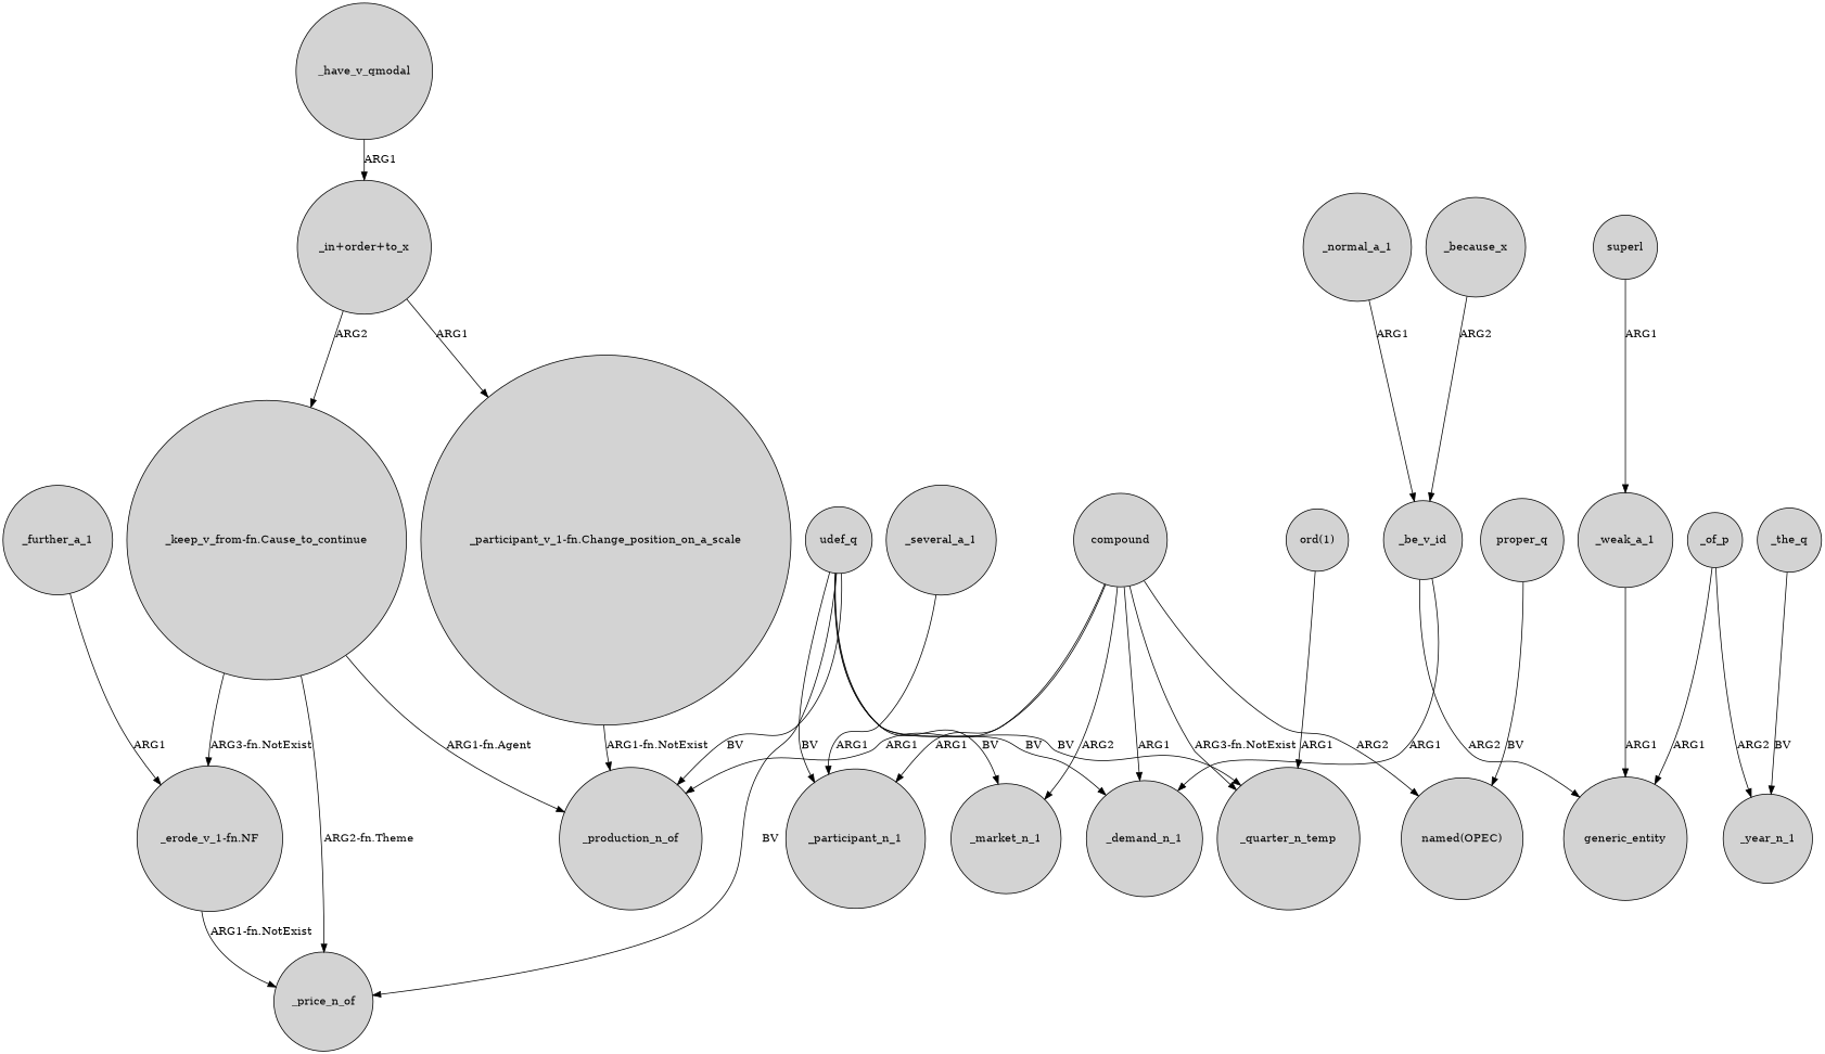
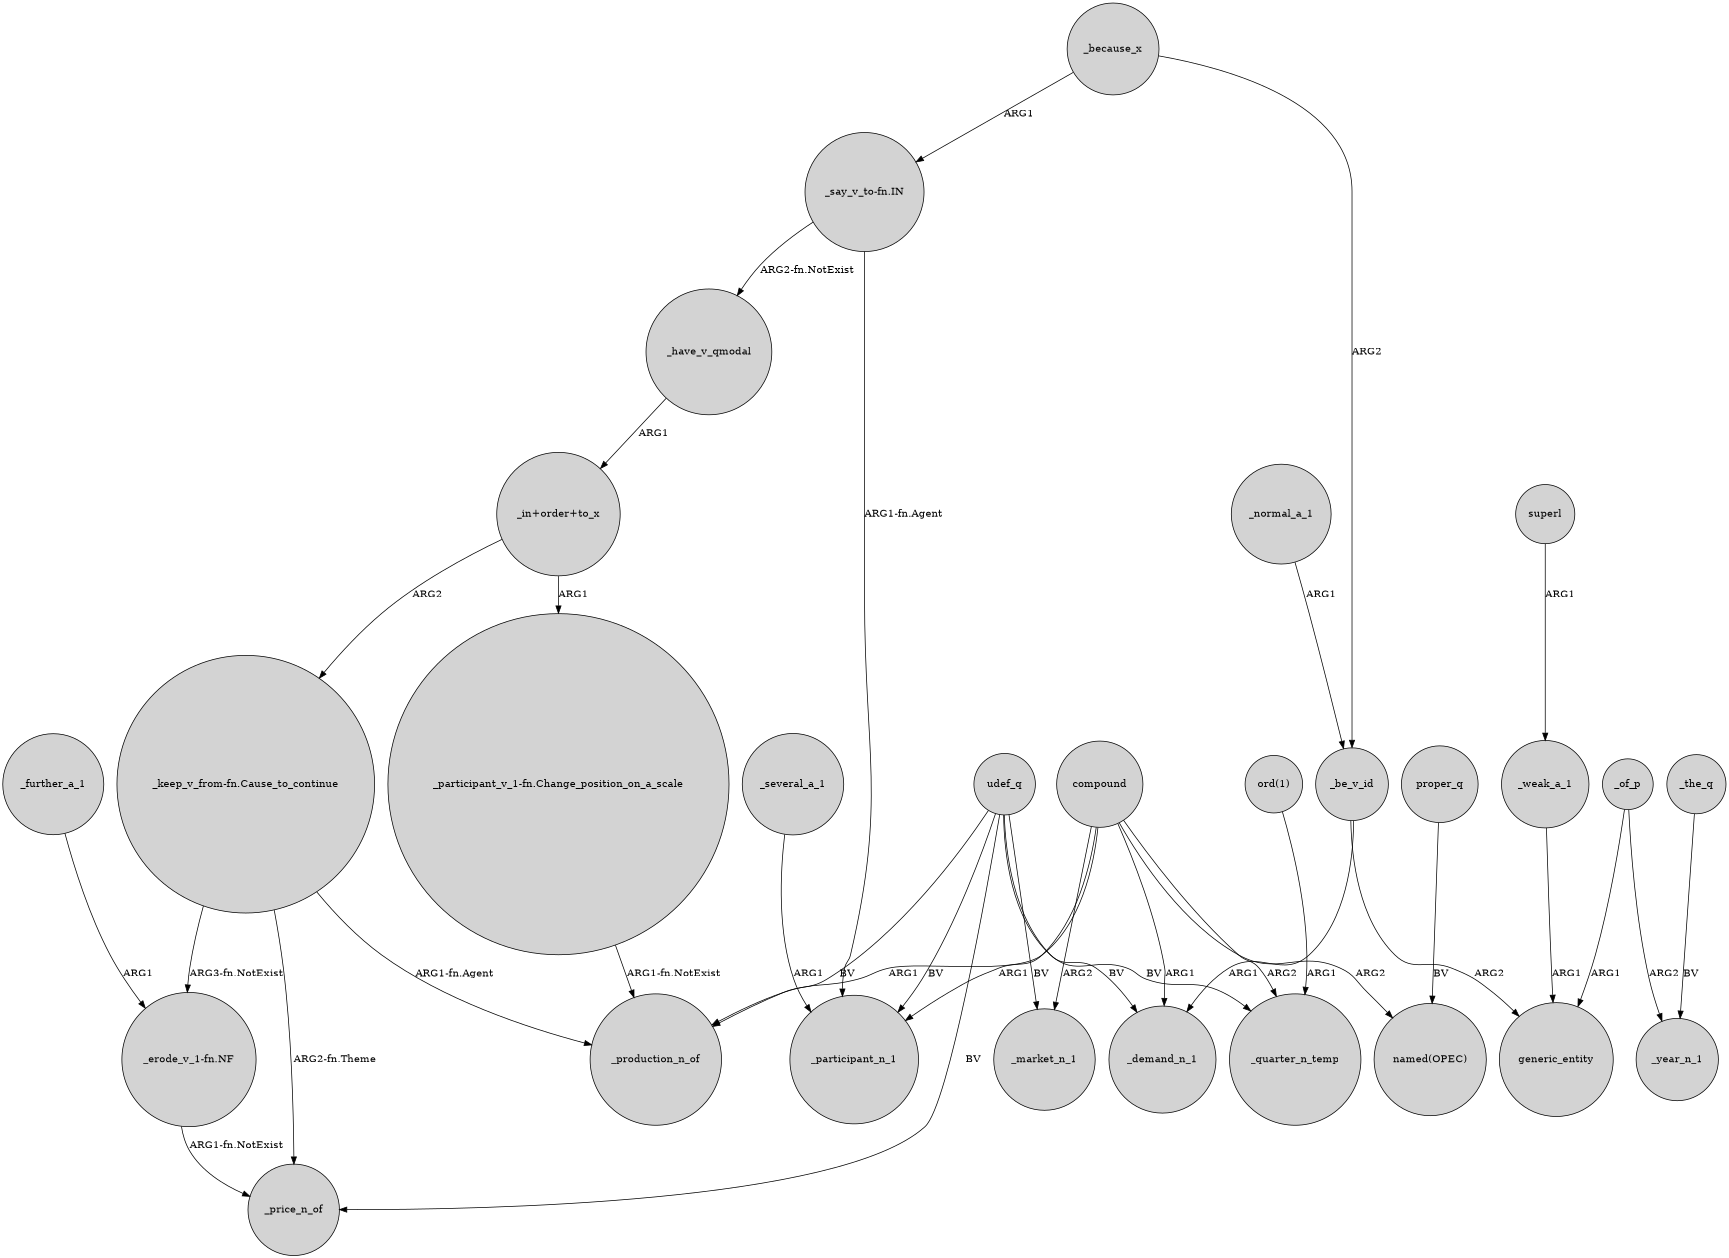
  digraph {
    node [shape=circle style=filled]
    compound
    _market_n_1
    _production_n_of
    _quarter_n_temp
    _participant_n_1
    _demand_n_1
    "named(OPEC)"
    udef_q
    _price_n_of
    _the_q
    _year_n_1
    _of_p
    generic_entity
    superl
    _weak_a_1
    _several_a_1
+   "_say_v_to-fn.IN"
    _have_v_qmodal
    "_in+order+to_x"
    _further_a_1
    "_erode_v_1-fn.NF"
    _normal_a_1
    _be_v_id
    "_keep_v_from-fn.Cause_to_continue"
    n25 [label="_participant_v_1-fn.Change_position_on_a_scale"]
    "ord(1)"
    _because_x
    proper_q
    compound -> _market_n_1 [label=ARG2]
    compound -> _production_n_of [label=ARG1]
-   compound -> _quarter_n_temp [label="ARG3-fn.NotExist"]
+   compound -> _quarter_n_temp [label=ARG2]
    compound -> _participant_n_1 [label=ARG1]
    compound -> _demand_n_1 [label=ARG1]
    compound -> "named(OPEC)" [label=ARG2]
    udef_q -> _market_n_1 [label=BV]
    udef_q -> _production_n_of [label=BV]
    udef_q -> _quarter_n_temp [label=BV]
    udef_q -> _participant_n_1 [label=BV]
    udef_q -> _demand_n_1 [label=BV]
    udef_q -> _price_n_of [label=BV]
    _the_q -> _year_n_1 [label=BV]
    _of_p -> _year_n_1 [label=ARG2]
    _of_p -> generic_entity [label=ARG1]
    superl -> _weak_a_1 [label=ARG1]
    _weak_a_1 -> generic_entity [label=ARG1]
    _several_a_1 -> _participant_n_1 [label=ARG1]
+   "_say_v_to-fn.IN" -> _participant_n_1 [label="ARG1-fn.Agent"]
+   "_say_v_to-fn.IN" -> _have_v_qmodal [label="ARG2-fn.NotExist"]
    _have_v_qmodal -> "_in+order+to_x" [label=ARG1]
    "_in+order+to_x" -> "_keep_v_from-fn.Cause_to_continue" [label=ARG2]
    "_in+order+to_x" -> n25 [label=ARG1]
    _further_a_1 -> "_erode_v_1-fn.NF" [label=ARG1]
    "_erode_v_1-fn.NF" -> _price_n_of [label="ARG1-fn.NotExist"]
    _normal_a_1 -> _be_v_id [label=ARG1]
    _be_v_id -> _demand_n_1 [label=ARG1]
    _be_v_id -> generic_entity [label=ARG2]
    "_keep_v_from-fn.Cause_to_continue" -> _production_n_of [label="ARG1-fn.Agent"]
    "_keep_v_from-fn.Cause_to_continue" -> _price_n_of [label="ARG2-fn.Theme"]
    "_keep_v_from-fn.Cause_to_continue" -> "_erode_v_1-fn.NF" [label="ARG3-fn.NotExist"]
    n25 -> _production_n_of [label="ARG1-fn.NotExist"]
    "ord(1)" -> _quarter_n_temp [label=ARG1]
+   _because_x -> "_say_v_to-fn.IN" [label=ARG1]
    _because_x -> _be_v_id [label=ARG2]
    proper_q -> "named(OPEC)" [label=BV]
  }
